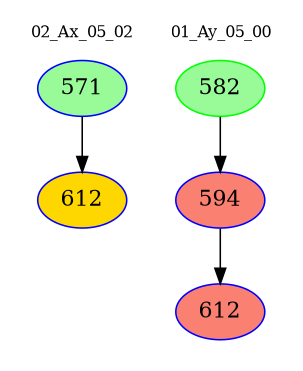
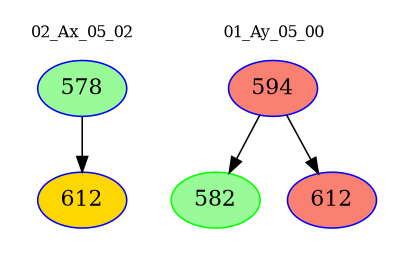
  digraph {
    node [color=blue fillcolor=palegreen style=filled]
    edge [color=black]
-   n1 [label=571]
+   n1 [label=578]
    n2 [fillcolor=gold label=612]
    n3 [fillcolor=salmon label=594]
    n4 [color=green label=582]
    n5 [fillcolor=salmon label=612]
    subgraph cluster_1 {
      color=white
      fontsize=10
      label="02_Ax_05_02"
      n1
      n2
    }
    subgraph cluster_2 {
      color=white
      fontsize=10
      label="01_Ay_05_00"
      n3
      n4
      n5
    }
    n1 -> n2
-   n4 -> n3
+   n3 -> n4
    n3 -> n5
  }
